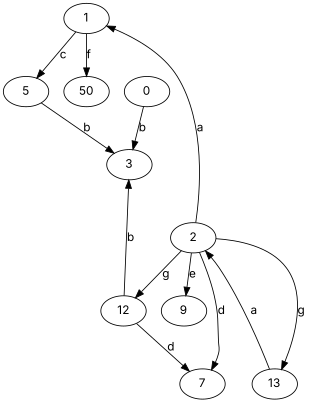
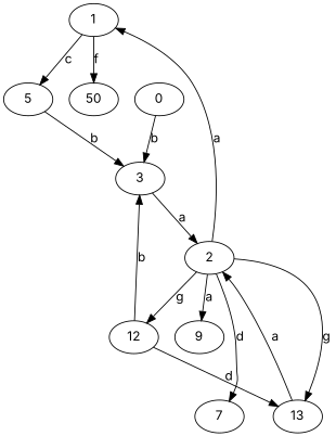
  strict digraph {
    fontname=Inter
    node [fontname=Inter]
    edge [fontname=Inter]
    1
    5
    n3 [label=50]
    3
    2
    7
    9
    12
    13
    0
    1 -> 5 [label=c]
    1 -> n3 [label=f]
    5 -> 3 [label=b]
+   3 -> 2 [label=a]
    2 -> 1 [label=a]
    2 -> 7 [label=d]
-   2 -> 9 [label=e]
+   2 -> 9 [label=a]
    2 -> 12 [label=g]
    2 -> 13 [label=g]
    12 -> 3 [label=b]
-   12 -> 7 [label=d]
+   12 -> 13 [label=d]
    13 -> 2 [label=a]
    0 -> 3 [label=b]
  }
